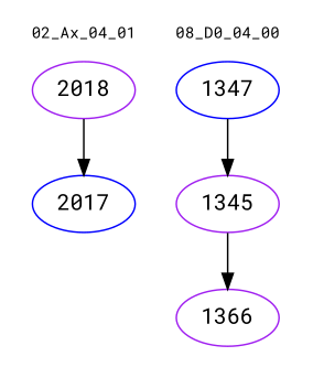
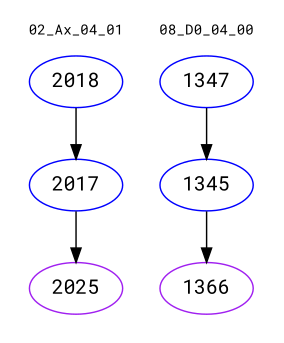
  digraph {
    fontname="Roboto Mono"
    node [color=blue fontname="Roboto Mono"]
    edge [color=black fontname="Roboto Mono"]
    n1 [label=2017]
-   n3 [color=purple label=2018]
-   n4 [color=purple label=1345]
+   n2 [color=purple label=2025]
+   n3 [label=2018]
+   n4 [label=1345]
    n5 [label=1347]
    n6 [color=purple label=1366]
    subgraph cluster_1 {
      color=white
      fontsize=10
      label="02_Ax_04_01"
      n1
+     n2
      n3
    }
    subgraph cluster_2 {
      color=white
      fontsize=10
      label="08_D0_04_00"
      n4
      n5
      n6
    }
+   n1 -> n2
    n3 -> n1
    n4 -> n6
    n5 -> n4
  }
